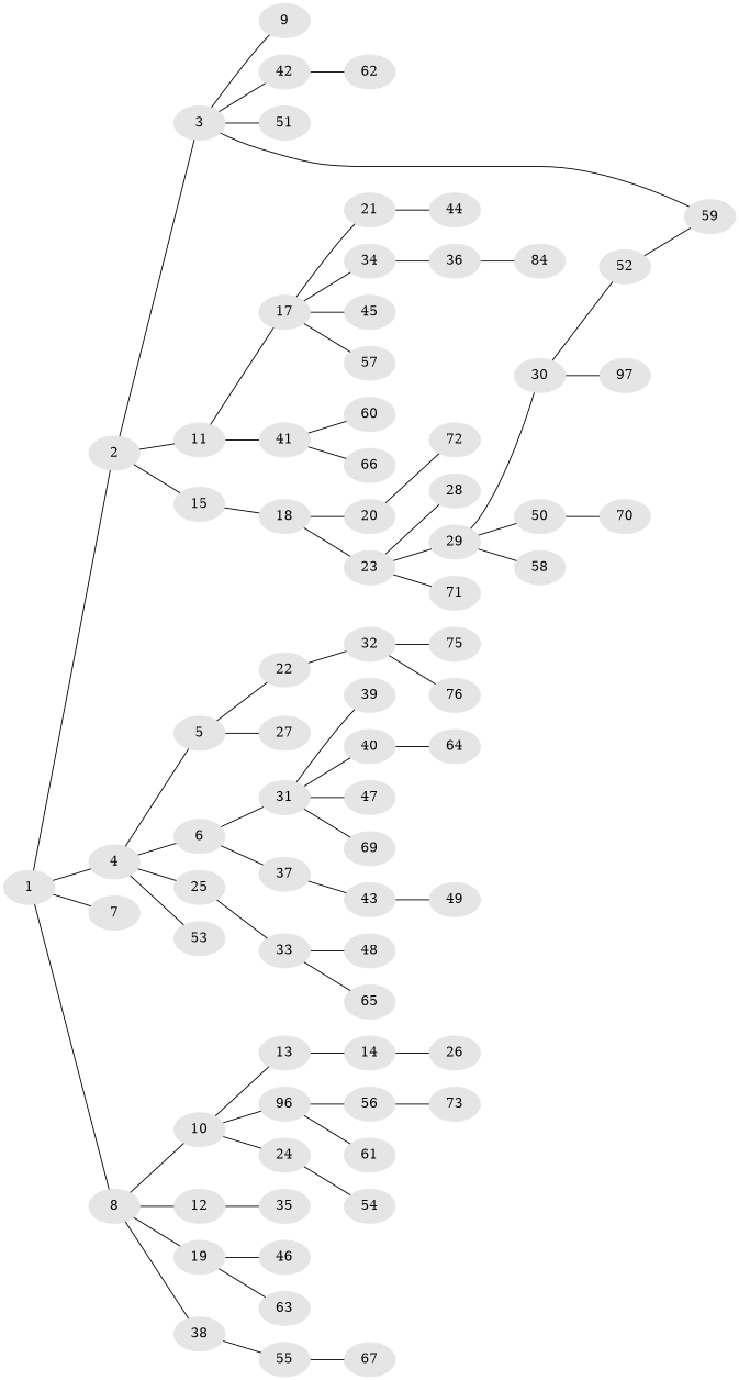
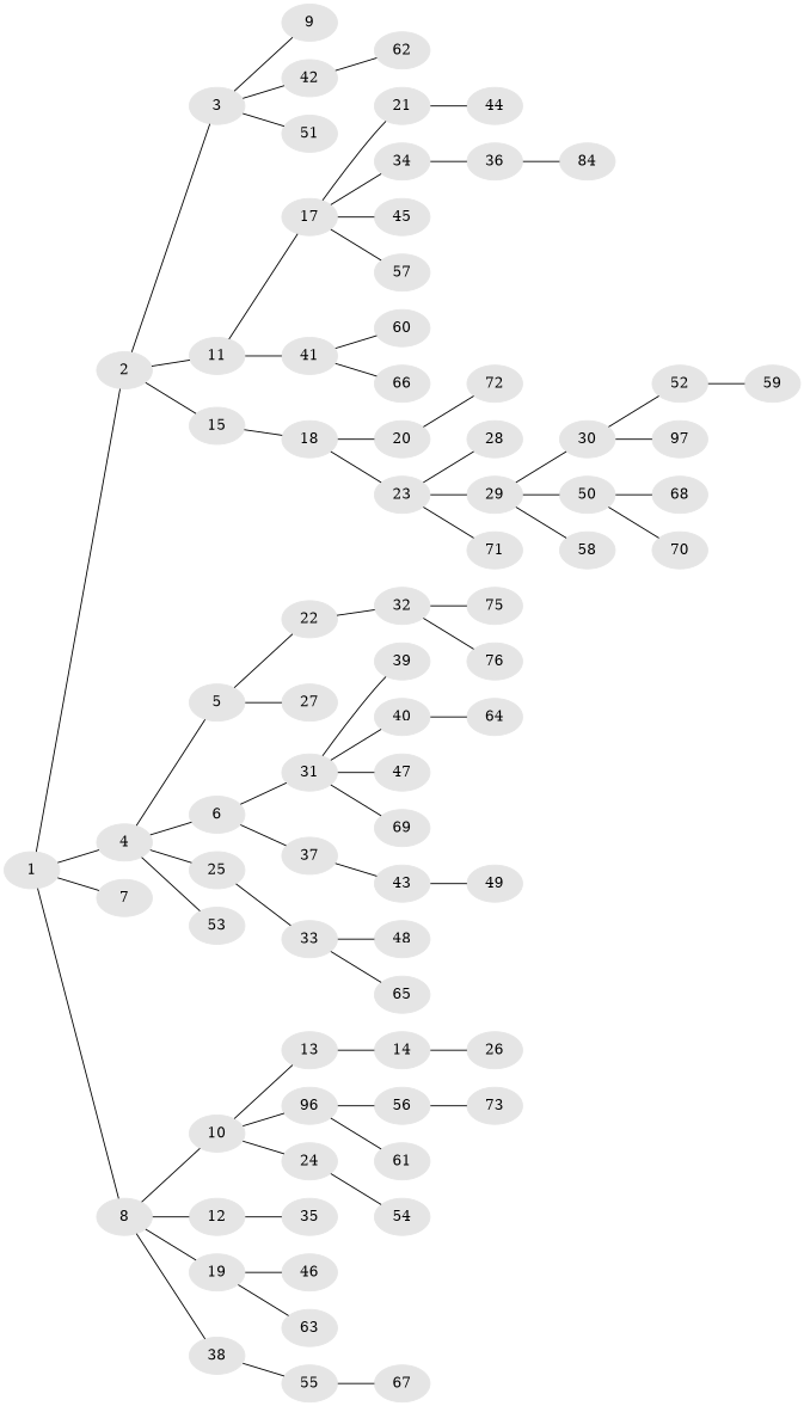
  graph {
    rankdir=LR
    node [color=gray90 style=filled]
    1
    2
    4
    7
    8
    3
    11
    15
    5
    6
    25
    53
    10
    12
    19
    38
    9
    42
    51
    59
    17
    41
    18
    62
    22
    27
    31
    37
    33
    32
    39
    40
    47
    69
    43
    13
    n37 [label=96]
    24
    35
    46
    63
    55
    14
    56
    61
    54
    21
    34
    45
    57
    60
    66
    26
    20
    23
    73
    44
    36
    72
    28
    29
    71
    75
    76
    30
    50
    58
    48
    65
    52
    n71 [label=97]
+   68
    70
    64
    n75 [label=84]
    49
    67
    1 -- 2
    1 -- 4
    1 -- 7
    1 -- 8
    2 -- 3
    2 -- 11
    2 -- 15
    4 -- 5
    4 -- 6
    4 -- 25
    4 -- 53
    8 -- 10
    8 -- 12
    8 -- 19
    8 -- 38
    3 -- 9
    3 -- 42
    3 -- 51
-   3 -- 59
    11 -- 17
    11 -- 41
    15 -- 18
    5 -- 22
    5 -- 27
    6 -- 31
    6 -- 37
    25 -- 33
    10 -- 13
    10 -- n37
    10 -- 24
    12 -- 35
    19 -- 46
    19 -- 63
    38 -- 55
    42 -- 62
    17 -- 21
    17 -- 34
    17 -- 45
    17 -- 57
    41 -- 60
    41 -- 66
    18 -- 20
    18 -- 23
    22 -- 32
    31 -- 39
    31 -- 40
    31 -- 47
    31 -- 69
    37 -- 43
    33 -- 48
    33 -- 65
    32 -- 75
    32 -- 76
    40 -- 64
    43 -- 49
    13 -- 14
    n37 -- 56
    n37 -- 61
    24 -- 54
    55 -- 67
    14 -- 26
    56 -- 73
    21 -- 44
    34 -- 36
    20 -- 72
    23 -- 28
    23 -- 29
    23 -- 71
    36 -- n75
    29 -- 30
    29 -- 50
    29 -- 58
    30 -- 52
    30 -- n71
+   50 -- 68
    50 -- 70
    52 -- 59
  }
